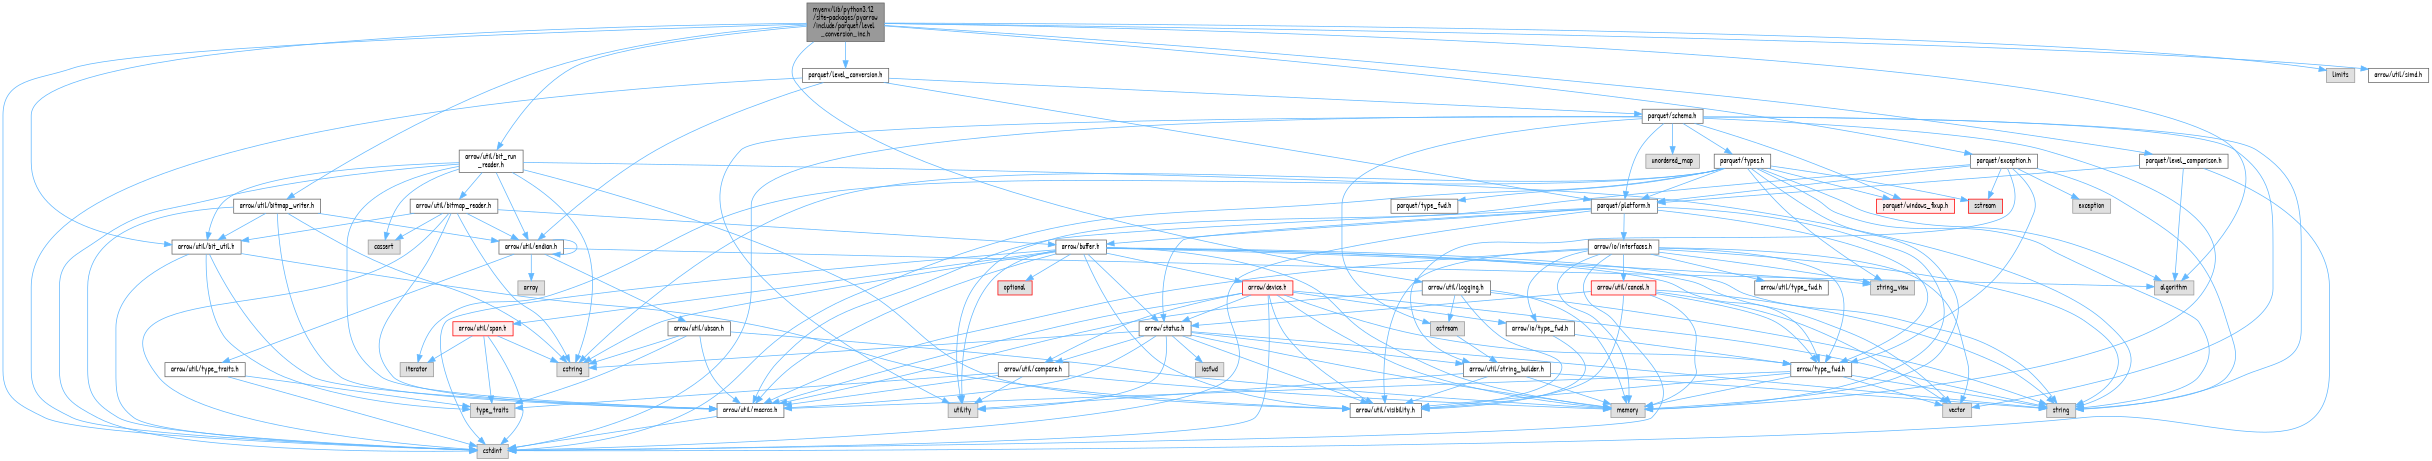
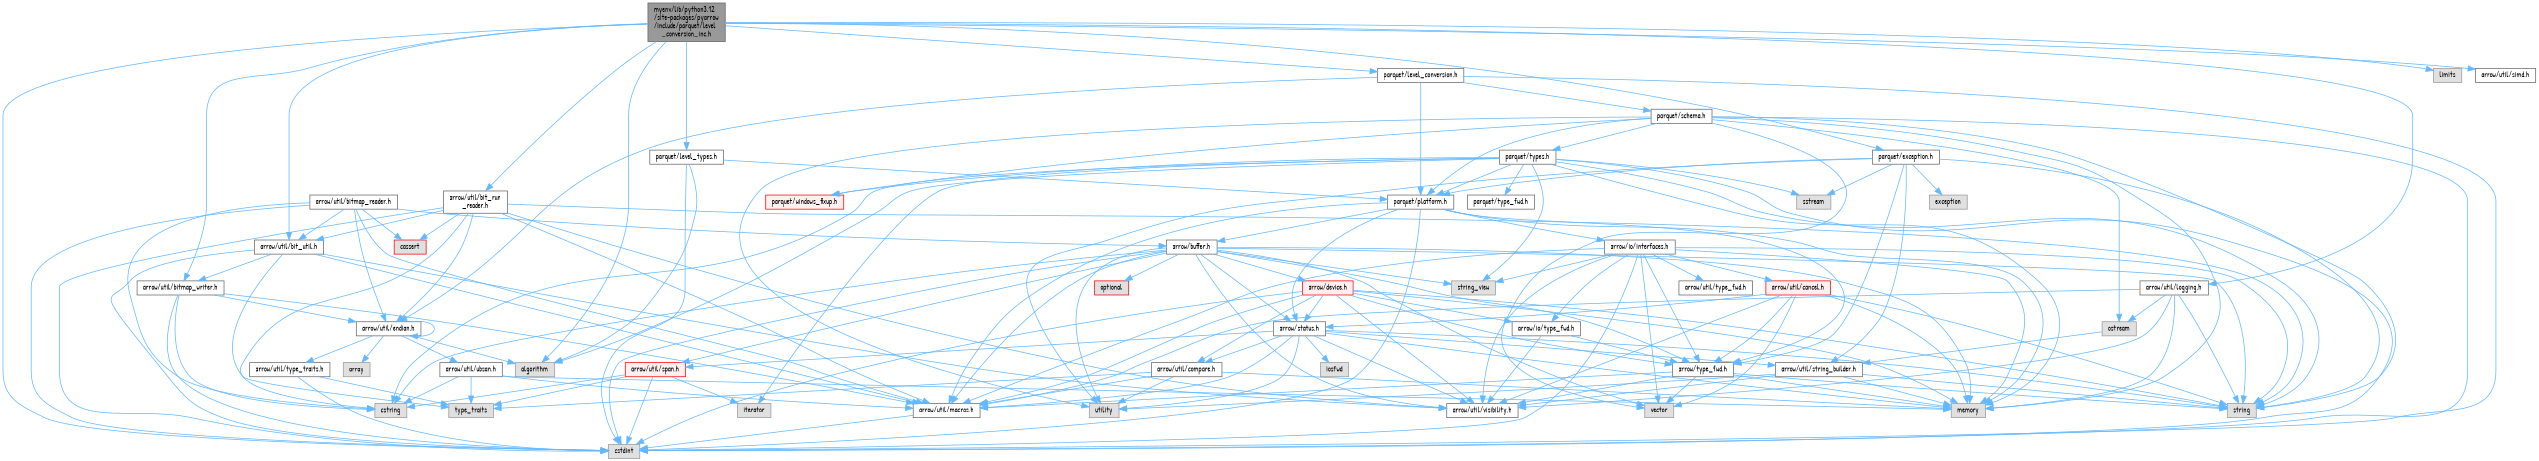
  digraph {
    fontname="Patrick Hand"
    node [color=grey40 fillcolor=white fontname="Patrick Hand" fontsize=10 shape=box style=filled]
    edge [color=steelblue1 fontname="Patrick Hand" fontsize=10 labelfontname=Helvetica labelfontsize=10 style=solid]
    n1 [color=gray40 fillcolor=grey60 fontcolor=black height=0.2 label="myenv/lib/python3.12\l/site-packages/pyarrow\l/include/parquet/level\l_conversion_inc.h" width=0.4]
    n2 [height=0.2 label="parquet/level_conversion.h" width=0.4]
    n3 [color=grey60 fillcolor="#E0E0E0" height=0.2 label=cstdint width=0.4]
    n4 [color=grey60 fillcolor="#E0E0E0" height=0.2 label=algorithm width=0.4]
    n5 [color=grey60 fillcolor="#E0E0E0" height=0.2 label=limits width=0.4]
    n6 [height=0.2 label="arrow/util/bit_run\l_reader.h" width=0.4]
    n7 [height=0.2 label="arrow/util/bit_util.h" width=0.4]
    n8 [height=0.2 label="arrow/util/bitmap_writer.h" width=0.4]
    n9 [height=0.2 label="arrow/util/logging.h" width=0.4]
    n10 [height=0.2 label="arrow/util/simd.h" width=0.4]
    n11 [height=0.2 label="parquet/exception.h" width=0.4]
-   n12 [height=0.2 label="parquet/level_comparison.h" width=0.4]
+   n12 [height=0.2 label="parquet/level_types.h" width=0.4]
    n13 [height=0.2 label="arrow/util/endian.h" width=0.4]
    n14 [height=0.2 label="parquet/platform.h" width=0.4]
    n15 [height=0.2 label="parquet/schema.h" width=0.4]
    n16 [color=grey60 fillcolor="#E0E0E0" height=0.2 label=cstring width=0.4]
    n17 [height=0.2 label="arrow/util/macros.h" width=0.4]
    n18 [color=grey60 fillcolor="#E0E0E0" height=0.2 label=string width=0.4]
    n19 [height=0.2 label="arrow/util/visibility.h" width=0.4]
-   n20 [color=grey60 fillcolor="#E0E0E0" height=0.2 label=cassert width=0.4]
+   n20 [color=red fillcolor="#E0E0E0" height=0.2 label=cassert width=0.4]
    n21 [height=0.2 label="arrow/util/bitmap_reader.h" width=0.4]
    n22 [color=grey60 fillcolor="#E0E0E0" height=0.2 label=type_traits width=0.4]
    n23 [color=grey60 fillcolor="#E0E0E0" height=0.2 label=memory width=0.4]
    n24 [color=grey60 fillcolor="#E0E0E0" height=0.2 label=ostream width=0.4]
    n25 [height=0.2 label="arrow/type_fwd.h" width=0.4]
    n26 [color=grey60 fillcolor="#E0E0E0" height=0.2 label=utility width=0.4]
    n27 [height=0.2 label="arrow/util/string_builder.h" width=0.4]
-   n28 [color=red fillcolor="#E0E0E0" height=0.2 label=sstream width=0.4]
+   n28 [color=grey60 fillcolor="#E0E0E0" height=0.2 label=sstream width=0.4]
    n29 [color=grey60 fillcolor="#E0E0E0" height=0.2 label=exception width=0.4]
    n30 [color=grey60 fillcolor="#E0E0E0" height=0.2 label=array width=0.4]
    n31 [height=0.2 label="arrow/util/type_traits.h" width=0.4]
    n32 [height=0.2 label="arrow/util/ubsan.h" width=0.4]
    n33 [height=0.2 label="arrow/buffer.h" width=0.4]
    n34 [height=0.2 label="arrow/status.h" width=0.4]
    n35 [height=0.2 label="arrow/io/interfaces.h" width=0.4]
    n36 [color=grey60 fillcolor="#E0E0E0" height=0.2 label=vector width=0.4]
-   n37 [color=grey60 fillcolor="#E0E0E0" height=0.2 label=unordered_map width=0.4]
    n38 [height=0.2 label="parquet/types.h" width=0.4]
    n39 [color=red fillcolor="#FFF0F0" height=0.2 label="parquet/windows_fixup.h" width=0.4]
    n40 [color=red fillcolor="#E0E0E0" height=0.2 label=optional width=0.4]
    n41 [color=grey60 fillcolor="#E0E0E0" height=0.2 label=string_view width=0.4]
    n42 [color=red fillcolor="#FFF0F0" height=0.2 label="arrow/device.h" width=0.4]
    n43 [color=red fillcolor="#FFF0F0" height=0.2 label="arrow/util/span.h" width=0.4]
    n44 [height=0.2 label="arrow/util/compare.h" width=0.4]
    n45 [color=grey60 fillcolor="#E0E0E0" height=0.2 label=iosfwd width=0.4]
    n46 [height=0.2 label="arrow/io/type_fwd.h" width=0.4]
    n47 [color=red fillcolor="#FFF0F0" height=0.2 label="arrow/util/cancel.h" width=0.4]
    n48 [height=0.2 label="arrow/util/type_fwd.h" width=0.4]
    n49 [color=grey60 fillcolor="#E0E0E0" height=0.2 label=iterator width=0.4]
    n50 [height=0.2 label="parquet/type_fwd.h" width=0.4]
    n1 -> n2
    n1 -> n3
    n1 -> n4
    n1 -> n5
    n1 -> n6
    n1 -> n7
    n1 -> n8
    n1 -> n9
    n1 -> n10
    n1 -> n11
    n1 -> n12
    n2 -> n3
    n2 -> n13
    n2 -> n14
    n2 -> n15
    n6 -> n3
    n6 -> n7
    n6 -> n13
    n6 -> n16
    n6 -> n17
    n6 -> n18
    n6 -> n19
    n6 -> n20
-   n6 -> n21
    n7 -> n3
    n7 -> n17
    n7 -> n19
    n7 -> n22
    n8 -> n3
-   n8 -> n7
+   n7 -> n8
    n8 -> n13
    n8 -> n16
    n8 -> n17
    n9 -> n17
    n9 -> n18
    n9 -> n19
    n9 -> n23
    n9 -> n24
    n11 -> n14
    n11 -> n18
    n11 -> n25
    n11 -> n26
    n11 -> n27
    n11 -> n28
    n11 -> n29
    n12 -> n3
    n12 -> n4
    n12 -> n14
    n13 -> n4
    n13 -> n13
    n13 -> n30
    n13 -> n31
    n13 -> n32
    n14 -> n3
    n14 -> n17
    n14 -> n23
    n14 -> n25
    n14 -> n33
    n14 -> n34
    n14 -> n35
    n15 -> n3
    n15 -> n14
    n15 -> n18
    n15 -> n23
    n15 -> n24
    n15 -> n26
    n15 -> n36
-   n15 -> n37
    n15 -> n38
    n15 -> n39
    n17 -> n3
    n21 -> n3
    n21 -> n7
    n21 -> n13
    n21 -> n16
    n21 -> n17
    n21 -> n20
    n21 -> n33
    n24 -> n27
    n25 -> n17
    n25 -> n18
    n25 -> n19
    n25 -> n23
    n25 -> n36
    n27 -> n18
    n27 -> n19
    n27 -> n23
    n27 -> n26
    n31 -> n3
    n31 -> n22
    n32 -> n16
    n32 -> n17
    n32 -> n22
    n32 -> n23
    n33 -> n3
    n33 -> n16
    n33 -> n17
    n33 -> n18
    n33 -> n19
    n33 -> n23
    n33 -> n25
    n33 -> n26
    n33 -> n34
    n33 -> n36
    n33 -> n40
    n33 -> n41
    n33 -> n42
    n33 -> n43
-   n34 -> n16
+   n34 -> n43
    n34 -> n17
    n34 -> n18
    n34 -> n19
    n34 -> n23
    n34 -> n26
    n34 -> n27
    n34 -> n44
    n34 -> n45
    n35 -> n3
    n35 -> n17
    n35 -> n18
    n35 -> n19
    n35 -> n23
    n35 -> n25
    n35 -> n36
    n35 -> n41
    n35 -> n46
    n35 -> n47
    n35 -> n48
    n38 -> n3
    n38 -> n4
    n38 -> n14
    n38 -> n16
    n38 -> n18
    n38 -> n23
    n38 -> n28
    n38 -> n39
    n38 -> n41
    n38 -> n49
    n38 -> n50
    n42 -> n3
    n42 -> n17
    n42 -> n18
    n42 -> n19
    n42 -> n23
    n42 -> n25
    n42 -> n34
    n42 -> n44
    n42 -> n46
    n43 -> n3
    n43 -> n16
    n43 -> n22
    n43 -> n49
    n44 -> n17
    n44 -> n22
    n44 -> n23
    n44 -> n26
    n46 -> n19
    n46 -> n25
    n47 -> n18
    n47 -> n19
    n47 -> n23
    n47 -> n25
    n47 -> n34
    n47 -> n36
  }
